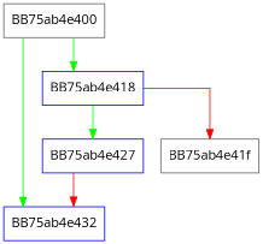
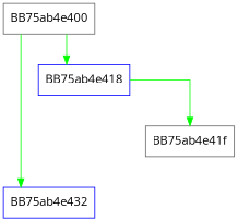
  digraph {
    fontname="Open Sans"
    splines=ortho
    node [color=blue fontname="Open Sans" shape=box]
    edge [color=green fontname="Open Sans"]
    BB75ab4e400 [color=gray40]
    BB75ab4e432
    BB75ab4e418
-   BB75ab4e427
    BB75ab4e41f [color=gray40]
    BB75ab4e400 -> BB75ab4e432
    BB75ab4e400 -> BB75ab4e418
-   BB75ab4e418 -> BB75ab4e427
-   BB75ab4e418 -> BB75ab4e41f [color=red]
-   BB75ab4e427 -> BB75ab4e432 [color=red]
+   BB75ab4e418 -> BB75ab4e41f
  }
